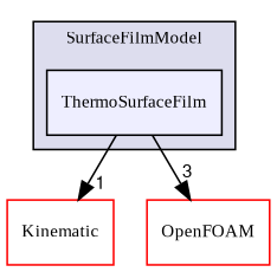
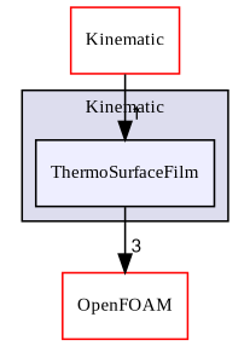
  digraph {
    compound=true
    fontname="Liberation Serif"
    node [fontname="Liberation Serif" fontsize=10 shape=box color=red]
    edge [fontname="Liberation Serif" labeldistance=1.5 labelfontname=FreeSans labelfontsize=10]
    n1 [fillcolor="#eeeeff" label=ThermoSurfaceFilm pencolor=black style=filled color=""]
    n2 [label=Kinematic]
    n3 [label=OpenFOAM]
    subgraph cluster_1 {
      bgcolor="#ddddee"
      fontsize=10
-     label=SurfaceFilmModel
+     label=Kinematic
      pencolor=black
      n1
    }
-   n1 -> n2 [headlabel=1]
+   n2 -> n1 [headlabel=1]
    n1 -> n3 [headlabel=3]
  }
